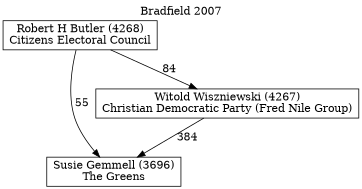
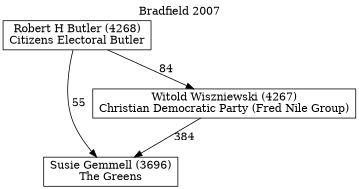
  digraph {
    label="Bradfield 2007"
    labelloc=t
    mclimit=10
    node [shape=box]
    n1 [label="Susie Gemmell (3696)\nThe Greens"]
    n2 [label="Witold Wiszniewski (4267)\nChristian Democratic Party (Fred Nile Group)"]
-   n3 [label="Robert H Butler (4268)\nCitizens Electoral Council"]
+   n3 [label="Robert H Butler (4268)\nCitizens Electoral Butler"]
    n2 -> n1 [label=384]
    n3 -> n1 [label=55]
    n3 -> n2 [label=84]
  }
